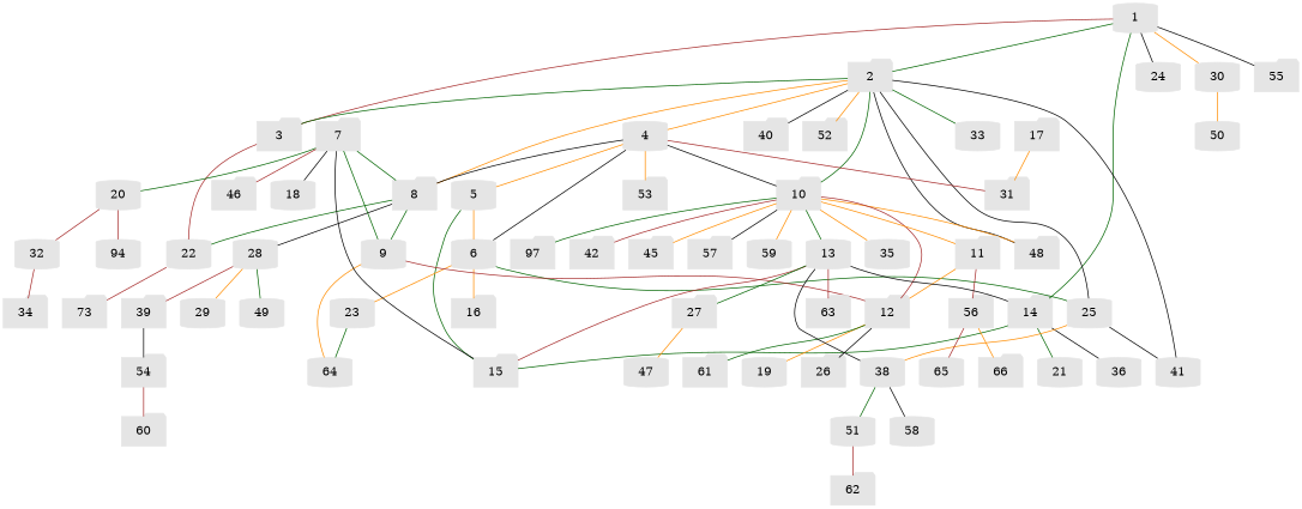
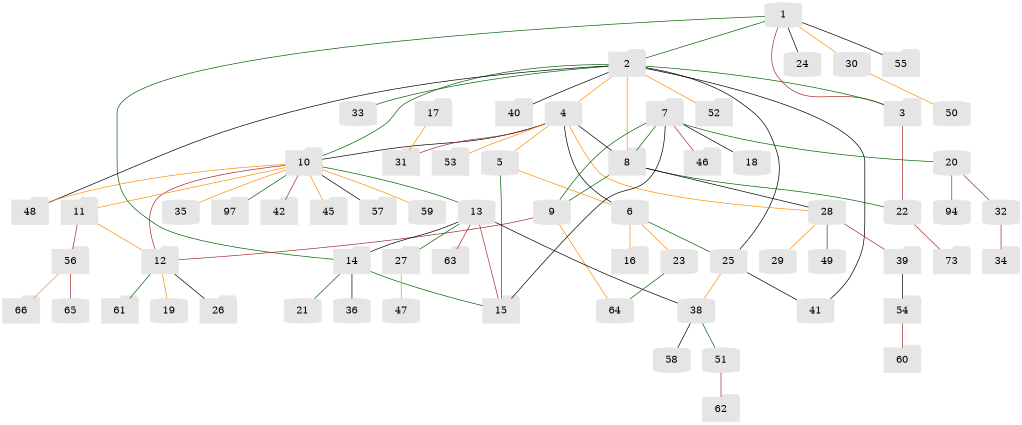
  graph {
    node [color=gray90 shape=folder style=filled]
    edge [color=darkorange]
    1 [shape=cylinder]
    2
    3
    14
    24 [shape=cylinder]
    30 [shape=cylinder]
    55
    4 [shape=cylinder]
    8
    10
    25 [shape=cylinder]
    33 [shape=cylinder]
    40
    41 [shape=cylinder]
    48
    52
    22 [shape=cylinder]
    15
    21 [shape=cylinder]
    36 [shape=cylinder]
    50 [shape=cylinder]
    5 [shape=cylinder]
    6 [shape=cylinder]
    28 [shape=cylinder]
    31
    53
    9 [shape=cylinder]
    12
    11
    13 [shape=cylinder]
    35 [shape=cylinder]
    n32 [label=97]
    42
    45
    57
    59 [shape=cylinder]
    38 [shape=cylinder]
    17
    16
    23 [shape=cylinder]
    29 [shape=cylinder]
    39
    49 [shape=cylinder]
    64 [shape=cylinder]
    7
    18 [shape=cylinder]
    20 [shape=cylinder]
    46
    32 [shape=cylinder]
    n50 [label=94 shape=cylinder]
    n51 [label=73]
    19 [shape=cylinder]
    26
    61
    56
    27
    63
    65 [shape=cylinder]
    66
    47 [shape=cylinder]
    51 [shape=cylinder]
    58 [shape=cylinder]
    34
    54
    62
    60
    1 -- 2 [color=darkgreen]
    1 -- 3 [color=brown]
    1 -- 14 [color=darkgreen]
    1 -- 24 [color=black]
    1 -- 30
    1 -- 55 [color=black]
    2 -- 3 [color=darkgreen]
    2 -- 4
    2 -- 8
    2 -- 10 [color=darkgreen]
    2 -- 25 [color=black]
    2 -- 33 [color=darkgreen]
    2 -- 40 [color=black]
    2 -- 41 [color=black]
    2 -- 48 [color=black]
    2 -- 52
    3 -- 22 [color=brown]
    14 -- 15 [color=darkgreen]
    14 -- 21 [color=darkgreen]
    14 -- 36 [color=black]
    30 -- 50
    4 -- 8 [color=black]
    4 -- 10 [color=black]
    4 -- 5
    4 -- 6 [color=black]
+   4 -- 28
    4 -- 31 [color=brown]
    4 -- 53
    8 -- 22 [color=darkgreen]
    8 -- 28 [color=black]
    8 -- 9 [color=darkgreen]
    10 -- 48
    10 -- 12 [color=brown]
    10 -- 11
    10 -- 13 [color=darkgreen]
    10 -- 35
    10 -- n32 [color=darkgreen]
    10 -- 42 [color=brown]
    10 -- 45
    10 -- 57 [color=black]
    10 -- 59
    25 -- 41 [color=black]
    25 -- 38
    22 -- n51 [color=brown]
    5 -- 15 [color=darkgreen]
    5 -- 6
    6 -- 25 [color=darkgreen]
    6 -- 16
    6 -- 23
    28 -- 29
    28 -- 39 [color=brown]
    28 -- 49 [color=darkgreen]
    9 -- 12 [color=brown]
    9 -- 64
    12 -- 19
    12 -- 26 [color=black]
    12 -- 61 [color=darkgreen]
    11 -- 12
    11 -- 56 [color=brown]
    13 -- 14 [color=black]
    13 -- 15 [color=brown]
    13 -- 38 [color=black]
    13 -- 27 [color=darkgreen]
    13 -- 63 [color=brown]
    38 -- 51 [color=darkgreen]
    38 -- 58 [color=black]
    17 -- 31
    23 -- 64 [color=darkgreen]
    39 -- 54 [color=black]
    7 -- 8 [color=darkgreen]
    7 -- 15 [color=black]
    7 -- 9 [color=darkgreen]
    7 -- 18 [color=black]
    7 -- 20 [color=darkgreen]
    7 -- 46 [color=brown]
    20 -- 32 [color=brown]
    20 -- n50 [color=brown]
    32 -- 34 [color=brown]
    56 -- 65 [color=brown]
    56 -- 66
    27 -- 47
    51 -- 62 [color=brown]
    54 -- 60 [color=brown]
  }
